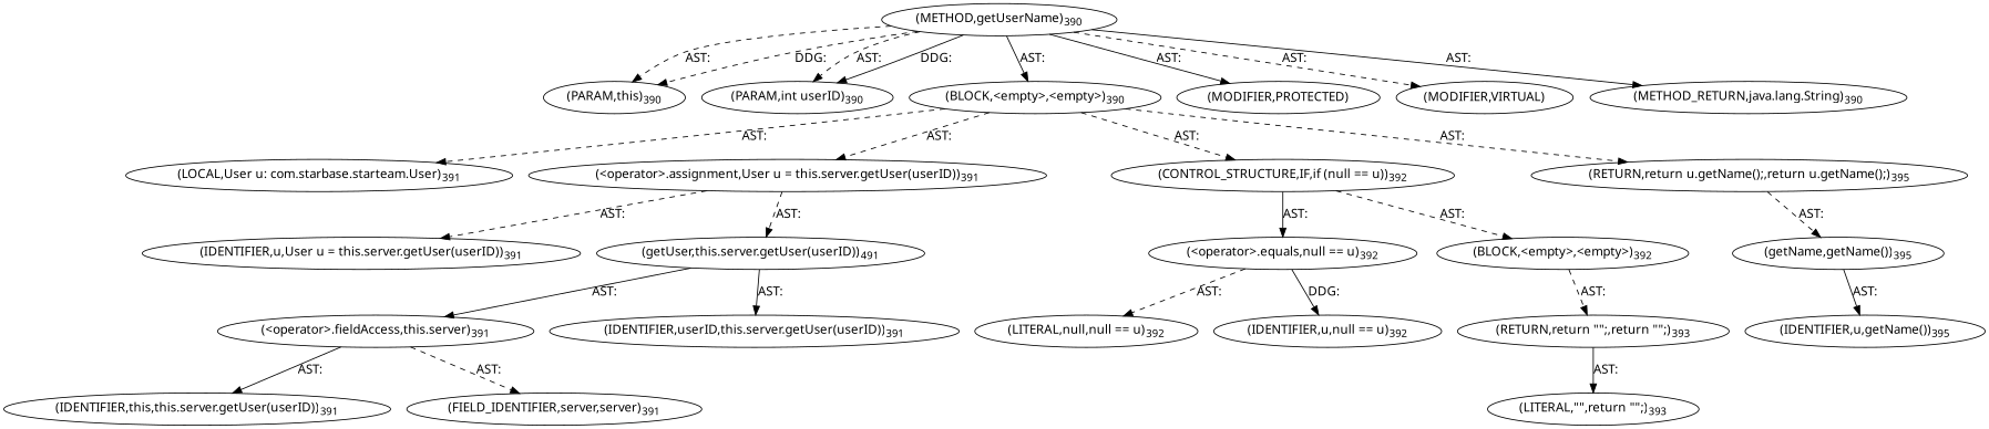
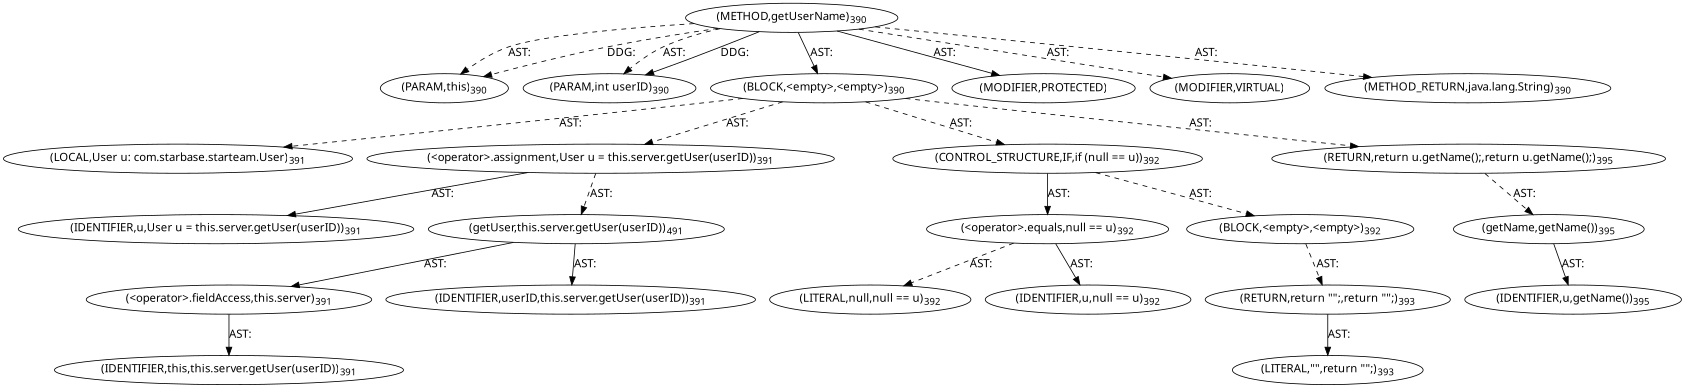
  digraph {
    fontname="Noto Sans"
    node [fontname="Noto Sans"]
    edge [fontname="Noto Sans" style=dashed]
    n1 [label=<(METHOD,getUserName)<SUB>390</SUB>>]
    n2 [label=<(PARAM,this)<SUB>390</SUB>>]
    n3 [label=<(PARAM,int userID)<SUB>390</SUB>>]
    n4 [label=<(BLOCK,&lt;empty&gt;,&lt;empty&gt;)<SUB>390</SUB>>]
    n5 [label=<(MODIFIER,PROTECTED)>]
    n6 [label=<(MODIFIER,VIRTUAL)>]
    n7 [label=<(METHOD_RETURN,java.lang.String)<SUB>390</SUB>>]
    n8 [label=<(LOCAL,User u: com.starbase.starteam.User)<SUB>391</SUB>>]
    n9 [label=<(&lt;operator&gt;.assignment,User u = this.server.getUser(userID))<SUB>391</SUB>>]
    n10 [label=<(CONTROL_STRUCTURE,IF,if (null == u))<SUB>392</SUB>>]
    n11 [label=<(RETURN,return u.getName();,return u.getName();)<SUB>395</SUB>>]
    n12 [label=<(IDENTIFIER,u,User u = this.server.getUser(userID))<SUB>391</SUB>>]
    n13 [label=<(getUser,this.server.getUser(userID))<SUB>491</SUB>>]
    n14 [label=<(&lt;operator&gt;.equals,null == u)<SUB>392</SUB>>]
    n15 [label=<(BLOCK,&lt;empty&gt;,&lt;empty&gt;)<SUB>392</SUB>>]
    n16 [label=<(getName,getName())<SUB>395</SUB>>]
    n17 [label=<(&lt;operator&gt;.fieldAccess,this.server)<SUB>391</SUB>>]
    n18 [label=<(IDENTIFIER,userID,this.server.getUser(userID))<SUB>391</SUB>>]
    n19 [label=<(IDENTIFIER,this,this.server.getUser(userID))<SUB>391</SUB>>]
-   n20 [label=<(FIELD_IDENTIFIER,server,server)<SUB>391</SUB>>]
    n21 [label=<(LITERAL,null,null == u)<SUB>392</SUB>>]
    n22 [label=<(IDENTIFIER,u,null == u)<SUB>392</SUB>>]
    n23 [label=<(RETURN,return &quot;&quot;;,return &quot;&quot;;)<SUB>393</SUB>>]
    n24 [label=<(LITERAL,&quot;&quot;,return &quot;&quot;;)<SUB>393</SUB>>]
    n25 [label=<(IDENTIFIER,u,getName())<SUB>395</SUB>>]
    n1 -> n2 [label="AST: "]
    n1 -> n2 [label="DDG: "]
    n1 -> n3 [label="AST: "]
    n1 -> n3 [label="DDG: " style=solid]
    n1 -> n4 [label="AST: " style=solid]
    n1 -> n5 [label="AST: " style=solid]
    n1 -> n6 [label="AST: "]
-   n1 -> n7 [label="AST: " style=solid]
+   n1 -> n7 [label="AST: "]
    n4 -> n8 [label="AST: "]
    n4 -> n9 [label="AST: "]
    n4 -> n10 [label="AST: "]
    n4 -> n11 [label="AST: "]
-   n9 -> n12 [label="AST: "]
+   n9 -> n12 [label="AST: " style=solid]
    n9 -> n13 [label="AST: "]
    n10 -> n14 [label="AST: " style=solid]
    n10 -> n15 [label="AST: "]
    n11 -> n16 [label="AST: "]
    n13 -> n17 [label="AST: " style=solid]
    n13 -> n18 [label="AST: " style=solid]
    n14 -> n21 [label="AST: "]
-   n14 -> n22 [label="DDG: " style=solid]
+   n14 -> n22 [label="AST: " style=solid]
    n15 -> n23 [label="AST: "]
    n16 -> n25 [label="AST: " style=solid]
    n17 -> n19 [label="AST: " style=solid]
-   n17 -> n20 [label="AST: "]
    n23 -> n24 [label="AST: " style=solid]
  }
